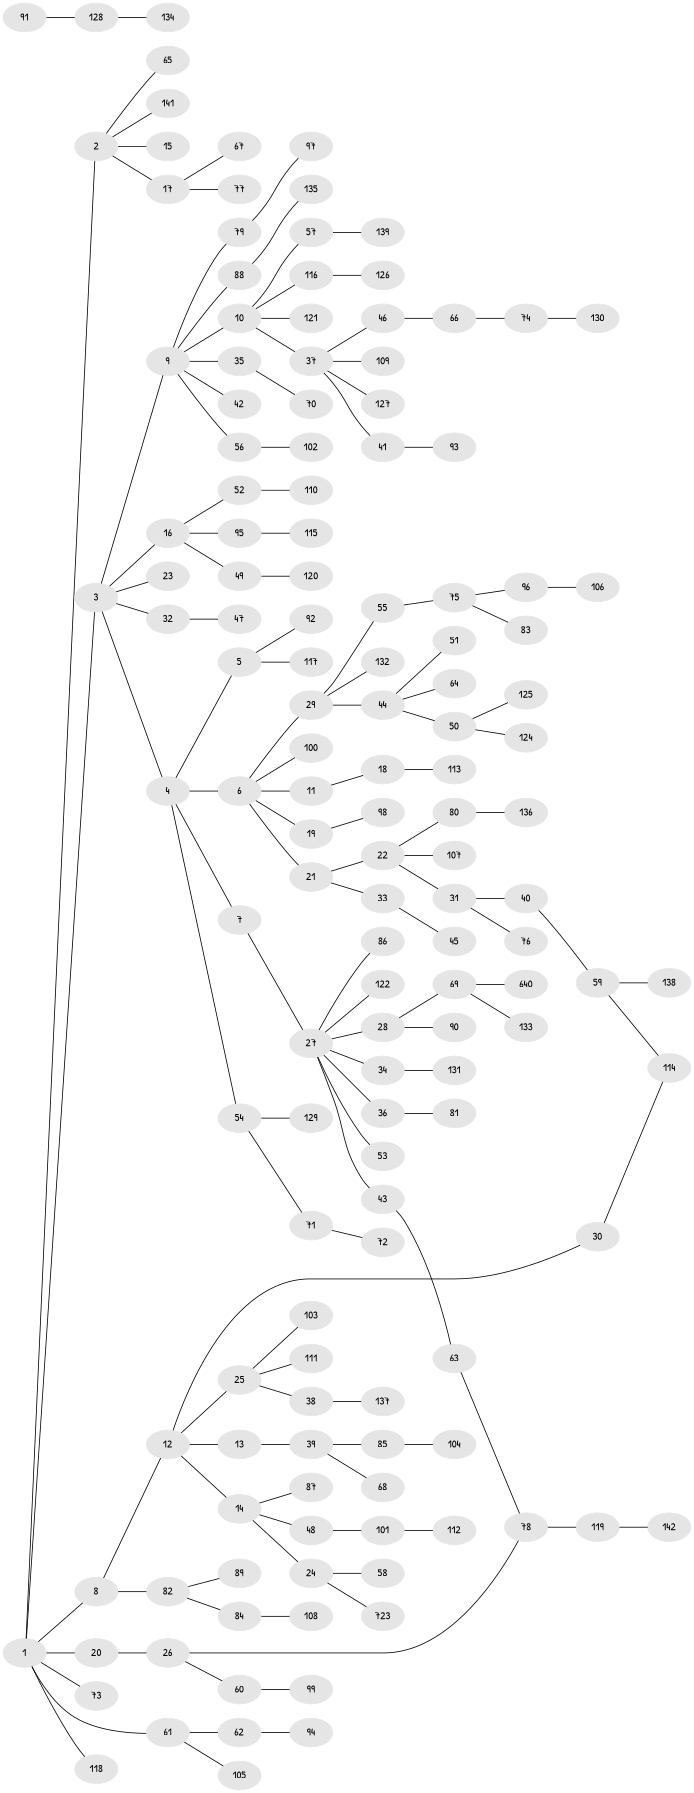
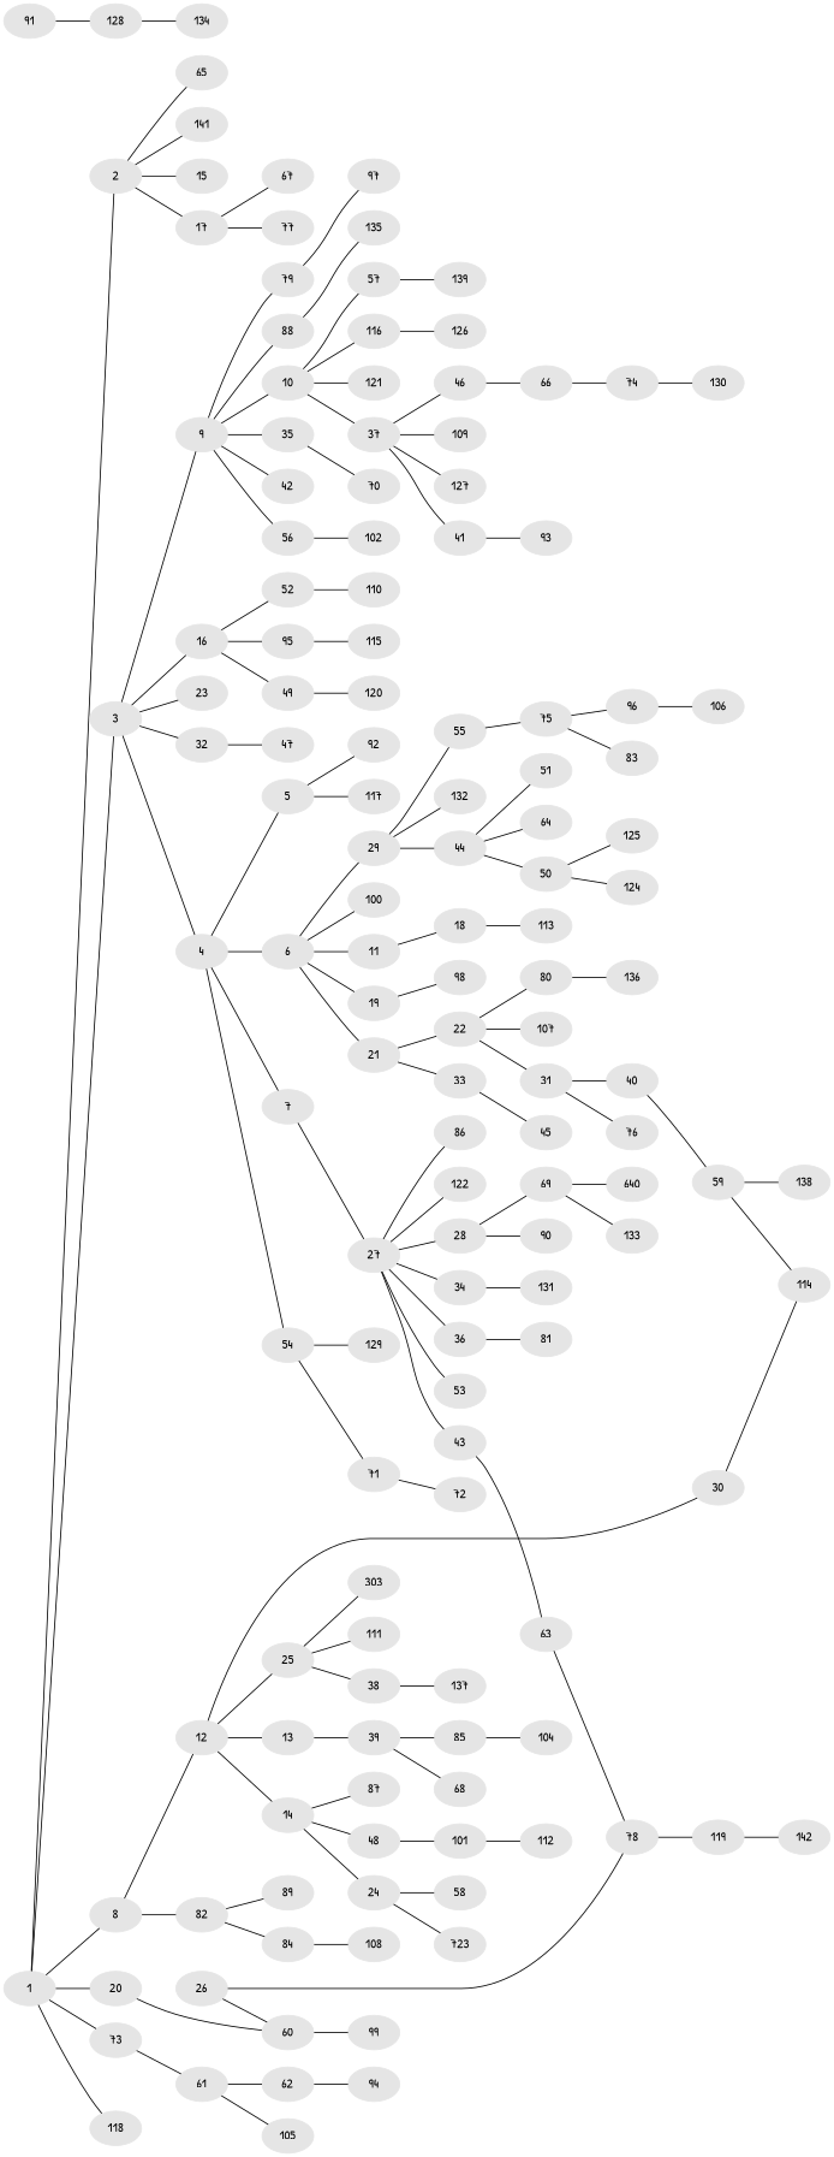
  graph {
    fontname="Patrick Hand"
    rankdir=LR
    node [color=gray90 fontname="Patrick Hand" style=filled]
    edge [fontname="Patrick Hand"]
    1
    2
    3
    8
    20
    61
    73
    118
    15
    17
    65
    141
    4
    9
    16
    23
    32
    12
    82
    26
    62
    105
    67
    77
    5
    6
    7
    54
    10
    35
    42
    56
    79
    88
    49
    52
    95
    47
    92
    117
    11
    19
    21
    29
    100
    27
    71
    129
    18
    98
    22
    33
    44
    55
    132
    28
    34
    36
    43
    53
    86
    122
    13
    14
    25
    30
    84
    89
    37
    57
    116
    121
    70
    102
    97
    135
    41
    46
    109
    127
    139
    126
    113
    39
    24
    48
    87
    38
-   103
+   103 [label=303]
    111
    114
    68
    85
    58
    n95 [label=723]
    101
    120
    110
    115
    60
    78
    31
    80
    107
    45
    40
    76
    136
    137
    99
    119
    69
    90
    131
    81
    63
    133
    n118 [label=640]
    50
    51
    64
    75
    59
    93
    66
    104
    138
    124
    125
    74
    112
    91
    128
    72
    83
    96
    94
    130
    106
    142
    108
    134
    1 -- 2
    1 -- 3
    1 -- 8
    1 -- 20
-   1 -- 61
+   73 -- 61
    1 -- 73
    1 -- 118
    2 -- 15
    2 -- 17
    2 -- 65
    2 -- 141
    3 -- 4
    3 -- 9
    3 -- 16
    3 -- 23
    3 -- 32
    8 -- 12
    8 -- 82
-   20 -- 26
+   20 -- 60
    61 -- 62
    61 -- 105
    17 -- 67
    17 -- 77
    4 -- 5
    4 -- 6
    4 -- 7
    4 -- 54
    9 -- 10
    9 -- 35
    9 -- 42
    9 -- 56
    9 -- 79
    9 -- 88
    16 -- 49
    16 -- 52
    16 -- 95
    32 -- 47
    12 -- 13
    12 -- 14
    12 -- 25
    12 -- 30
    82 -- 84
    82 -- 89
    26 -- 60
    26 -- 78
    62 -- 94
    5 -- 92
    5 -- 117
    6 -- 11
    6 -- 19
    6 -- 21
    6 -- 29
    6 -- 100
    7 -- 27
    54 -- 71
    54 -- 129
    10 -- 37
    10 -- 57
    10 -- 116
    10 -- 121
    35 -- 70
    56 -- 102
    79 -- 97
    88 -- 135
    49 -- 120
    52 -- 110
    95 -- 115
    11 -- 18
    19 -- 98
    21 -- 22
    21 -- 33
    29 -- 44
    29 -- 55
    29 -- 132
    27 -- 28
    27 -- 34
    27 -- 36
    27 -- 43
    27 -- 53
    27 -- 86
    27 -- 122
    71 -- 72
    18 -- 113
    22 -- 31
    22 -- 80
    22 -- 107
    33 -- 45
    44 -- 50
    44 -- 51
    44 -- 64
    55 -- 75
    28 -- 69
    28 -- 90
    34 -- 131
    36 -- 81
    43 -- 63
    13 -- 39
    14 -- 24
    14 -- 48
    14 -- 87
    25 -- 38
    25 -- 103
    25 -- 111
    30 -- 114
    84 -- 108
    37 -- 41
    37 -- 46
    37 -- 109
    37 -- 127
    57 -- 139
    116 -- 126
    41 -- 93
    46 -- 66
    39 -- 68
    39 -- 85
    24 -- 58
    24 -- n95
    48 -- 101
    38 -- 137
    85 -- 104
    101 -- 112
    60 -- 99
    78 -- 119
    31 -- 40
    31 -- 76
    80 -- 136
    40 -- 59
    119 -- 142
    69 -- 133
    69 -- n118
    63 -- 78
    50 -- 124
    50 -- 125
    75 -- 83
    75 -- 96
    59 -- 114
    59 -- 138
    66 -- 74
    74 -- 130
    91 -- 128
    128 -- 134
    96 -- 106
  }
